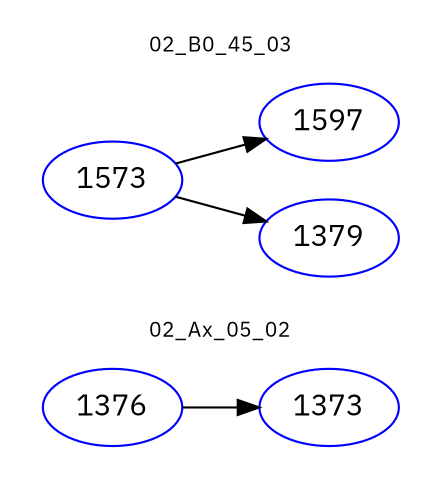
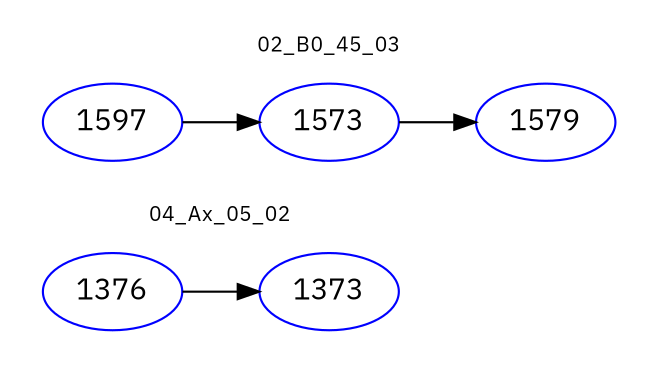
  digraph {
    fontname="IBM Plex Sans"
    rankdir=LR
    node [color=blue fontname="IBM Plex Sans"]
    edge [color=black fontname="IBM Plex Sans"]
    n1 [label=1376]
    n2 [label=1373]
    n3 [label=1573]
-   n4 [label=1379]
+   n4 [label=1579]
    n5 [label=1597]
    subgraph cluster_1 {
      color=white
      fontsize=10
-     label="02_Ax_05_02"
+     label="04_Ax_05_02"
      n1
      n2
    }
    subgraph cluster_2 {
      color=white
      fontsize=10
      label="02_B0_45_03"
      n3
      n4
      n5
    }
    n1 -> n2
    n3 -> n4
-   n3 -> n5
+   n5 -> n3
  }
